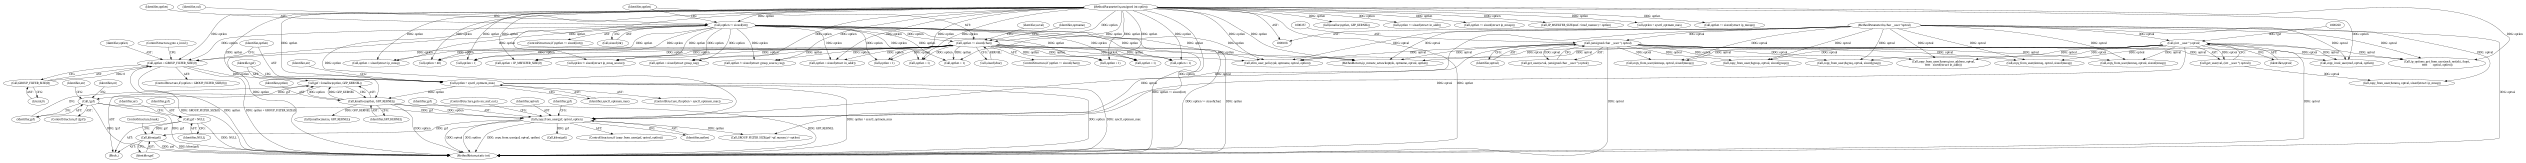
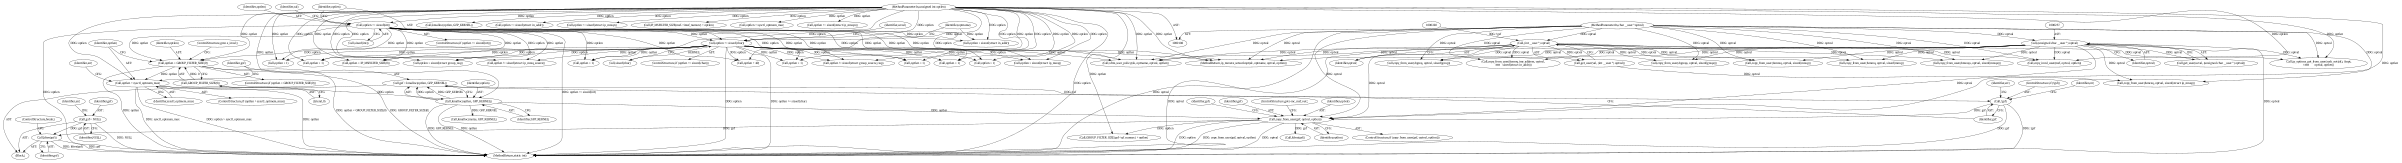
  digraph {
    fontname="PT Serif"
    node [fontname="PT Serif"]
    edge [fontname="PT Serif"]
    n1 [label="(Call,kfree(gsf))"]
    n2 [label="(Identifier,gsf)"]
    n3 [label="(Block,)"]
    n4 [label="(MethodReturn,static int)"]
    n5 [label="(Call,copy_from_user(gsf, optval, optlen))"]
    n6 [label="(Call,kfree(gsf))"]
    n7 [label="(ControlStructure,if (copy_from_user(gsf, optval, optlen)))"]
    n8 [label="(Identifier,optlen)"]
    n9 [label="(Call,GROUP_FILTER_SIZE(gsf->gf_numsrc) > optlen)"]
    n10 [label="(Call,!gsf)"]
    n11 [label="(ControlStructure,if (!gsf))"]
    n12 [label="(Identifier,gsf)"]
    n13 [label="(Call,gsf = kmalloc(optlen, GFP_KERNEL))"]
    n14 [label="(Call,kmalloc(optlen, GFP_KERNEL))"]
    n15 [label="(Call,kmalloc(msize, GFP_KERNEL))"]
    n16 [label="(Identifier,GFP_KERNEL)"]
    n17 [label="(Call,optlen > sysctl_optmem_max)"]
    n18 [label="(Identifier,sysctl_optmem_max)"]
    n19 [label="(ControlStructure,if (optlen > sysctl_optmem_max))"]
    n20 [label="(Call,optlen < GROUP_FILTER_SIZE(0))"]
    n21 [label="(Call,GROUP_FILTER_SIZE(0))"]
    n22 [label="(ControlStructure,if (optlen < GROUP_FILTER_SIZE(0)))"]
    n23 [label="(Literal,0)"]
    n24 [label="(Call,optlen >= sizeof(char))"]
    n25 [label="(Call,optlen != sizeof(struct ip_mreq_source))"]
    n26 [label="(Call,optlen < 1)"]
    n27 [label="(Call,optlen > 40)"]
    n28 [label="(Call,optlen < IP_MSFILTER_SIZE(0))"]
    n29 [label="(Call,optlen < sizeof(struct group_req))"]
    n30 [label="(Call,optlen < 1)"]
    n31 [label="(Call,xfrm_user_policy(sk, optname, optval, optlen))"]
    n32 [label="(Call,optlen < sizeof(struct ip_mreq))"]
    n33 [label="(Call,optlen < 1)"]
    n34 [label="(Call,optlen != sizeof(struct group_source_req))"]
    n35 [label="(Call,optlen < sizeof(struct in_addr))"]
    n36 [label="(MethodReturn,ip_mroute_setsockopt(sk, optname, optval, optlen))"]
    n37 [label="(Call,optlen < 1)"]
    n38 [label="(Call,sizeof(char))"]
    n39 [label="(Call,optlen < 1)"]
    n40 [label="(Call,optlen < 1)"]
    n41 [label="(Call,optlen < 1)"]
    n42 [label="(ControlStructure,if (optlen >= sizeof(char)))"]
    n43 [label="(Call,optlen >= sizeof(int))"]
    n44 [label="(ControlStructure,if (optlen >= sizeof(int)))"]
    n45 [label="(Call,sizeof(int))"]
    n46 [label="(MethodParameterIn,unsigned int optlen)"]
    n47 [label="(Call,kmalloc(optlen, GFP_KERNEL))"]
    n48 [label="(Call,copy_inval_user(msf, optval, optlen))"]
    n49 [label="(Call,optlen >= sizeof(struct in_addr))"]
    n50 [label="(Call,optlen >= sizeof(struct ip_mreqn))"]
    n51 [label="(Call,ip_options_get_from_user(sock_net(sk), &opt,\n \t\t\t\t\t       optval, optlen))"]
    n52 [label="(Call,IP_MSFILTER_SIZE(msf->imsf_numsrc) > optlen)"]
    n53 [label="(Call,optlen > sysctl_optmem_max)"]
    n54 [label="(Call,optlen >= sizeof(struct ip_mreqn))"]
    1000108
    n56 [label="(Call,(int __user *) optval)"]
    n57 [label="(Call,copy_from_user(&mreqs, optval, sizeof(mreqs)))"]
    n58 [label="(Call,copy_from_user(&greqs, optval, sizeof(greqs)))"]
    n59 [label="(Identifier,optval)"]
    n60 [label="(Call,copy_from_user(&greq, optval, sizeof(greq)))"]
    n61 [label="(Call,copy_from_user(&mreq.imr_address, optval,\n\t\t\t\t\t   sizeof(struct in_addr)))"]
    n62 [label="(Call,copy_from_user(&mreq, optval, sizeof(mreq)))"]
    n63 [label="(Call,get_user(val, (int __user *) optval))"]
    n64 [label="(Call,copy_from_user(&mreq, optval, sizeof(mreq)))"]
    n65 [label="(Call,copy_from_user(&mreq, optval, sizeof(struct ip_mreq)))"]
    n66 [label="(MethodParameterIn,char __user *optval)"]
    n67 [label="(Call,(unsigned char __user *) optval)"]
    n68 [label="(Identifier,optval)"]
    n69 [label="(Call,get_user(ucval, (unsigned char __user *) optval))"]
    n70 [label="(Call,gsf = NULL)"]
    n71 [label="(Identifier,NULL)"]
    n72 [label="(Identifier,gsf)"]
    n73 [label="(Identifier,ucval)"]
    n74 [label="(Identifier,err)"]
    n75 [label="(Identifier,optlen)"]
    n76 [label="(Identifier,err)"]
    n77 [label="(Identifier,val)"]
    n78 [label="(Identifier,optlen)"]
    n79 [label="(ControlStructure,goto e_inval;)"]
    n80 [label="(Identifier,optlen)"]
    n81 [label="(Identifier,optlen)"]
    n82 [label="(Identifier,optname)"]
    n83 [label="(ControlStructure,break;)"]
    n84 [label="(Identifier,gsf)"]
    n85 [label="(Identifier,optlen)"]
    n86 [label="(Identifier,err)"]
    n87 [label="(Identifier,gsf)"]
    n88 [label="(ControlStructure,goto mc_msf_out;)"]
    n89 [label="(Identifier,optval)"]
    n90 [label="(Identifier,err)"]
    n91 [label="(Identifier,gsf)"]
    1000220
    1000237
    n1 -> n2 [label="CFG: "]
    n1 -> n3 [label="AST: "]
    n1 -> n4 [label="DDG: gsf"]
    n1 -> n4 [label="DDG: kfree(gsf)"]
    n2 -> n1 [label="AST: "]
    n5 -> n1 [label="DDG: gsf"]
    n5 -> n4 [label="DDG: optlen"]
    n5 -> n4 [label="DDG: copy_from_user(gsf, optval, optlen)"]
    n5 -> n4 [label="DDG: optval"]
    n5 -> n6 [label="DDG: gsf"]
    n5 -> n7 [label="AST: "]
    n5 -> n8 [label="CFG: "]
    n5 -> n9 [label="DDG: optlen"]
    n8 -> n5 [label="AST: "]
    n10 -> n4 [label="DDG: !gsf"]
    n10 -> n4 [label="DDG: gsf"]
    n10 -> n5 [label="DDG: gsf"]
-   n10 -> n11 [label="AST: "]
+   n11 -> n10 [label="AST: "]
    n10 -> n12 [label="CFG: "]
    n12 -> n10 [label="AST: "]
    n12 -> n13 [label="CFG: "]
    n13 -> n3 [label="AST: "]
    n13 -> n10 [label="DDG: gsf"]
    n13 -> n14 [label="CFG: "]
    n14 -> n4 [label="DDG: GFP_KERNEL"]
    n14 -> n4 [label="DDG: optlen"]
    n14 -> n5 [label="DDG: optlen"]
    n14 -> n13 [label="AST: "]
    n14 -> n13 [label="DDG: optlen"]
    n14 -> n13 [label="DDG: GFP_KERNEL"]
    n14 -> n15 [label="DDG: GFP_KERNEL"]
    n14 -> n16 [label="CFG: "]
    n16 -> n14 [label="AST: "]
    n17 -> n4 [label="DDG: sysctl_optmem_max"]
    n17 -> n4 [label="DDG: optlen > sysctl_optmem_max"]
    n17 -> n4 [label="DDG: optlen"]
    n17 -> n14 [label="DDG: optlen"]
    n17 -> n18 [label="CFG: "]
    n17 -> n19 [label="AST: "]
    n18 -> n17 [label="AST: "]
    n20 -> n4 [label="DDG: GROUP_FILTER_SIZE(0)"]
    n20 -> n4 [label="DDG: optlen"]
    n20 -> n4 [label="DDG: optlen < GROUP_FILTER_SIZE(0)"]
    n20 -> n17 [label="DDG: optlen"]
    n20 -> n21 [label="CFG: "]
    n20 -> n22 [label="AST: "]
    n21 -> n20 [label="AST: "]
    n21 -> n20 [label="DDG: 0"]
    n21 -> n23 [label="CFG: "]
    n23 -> n21 [label="AST: "]
    n24 -> n4 [label="DDG: optlen >= sizeof(char)"]
    n24 -> n4 [label="DDG: optlen"]
    n24 -> n20 [label="DDG: optlen"]
    n24 -> n25 [label="DDG: optlen"]
    n24 -> n26 [label="DDG: optlen"]
    n24 -> n27 [label="DDG: optlen"]
    n24 -> n28 [label="DDG: optlen"]
    n24 -> n29 [label="DDG: optlen"]
    n24 -> n30 [label="DDG: optlen"]
    n24 -> n31 [label="DDG: optlen"]
    n24 -> n32 [label="DDG: optlen"]
    n24 -> n33 [label="DDG: optlen"]
    n24 -> n34 [label="DDG: optlen"]
-   n24 -> n35 [label="DDG: optlen"]
+   n82 -> n35 [label="DDG: optlen"]
    n24 -> n36 [label="DDG: optlen"]
    n24 -> n37 [label="DDG: optlen"]
    n24 -> n38 [label="CFG: "]
    n24 -> n39 [label="DDG: optlen"]
    n24 -> n40 [label="DDG: optlen"]
    n24 -> n41 [label="DDG: optlen"]
    n24 -> n42 [label="AST: "]
    n38 -> n24 [label="KERNEL: "]
    n43 -> n4 [label="DDG: optlen"]
    n43 -> n4 [label="DDG: optlen >= sizeof(int)"]
    n43 -> n20 [label="DDG: optlen"]
    n43 -> n24 [label="DDG: optlen"]
    n43 -> n25 [label="DDG: optlen"]
    n43 -> n26 [label="DDG: optlen"]
    n43 -> n27 [label="DDG: optlen"]
    n43 -> n28 [label="DDG: optlen"]
    n43 -> n29 [label="DDG: optlen"]
    n43 -> n30 [label="DDG: optlen"]
    n43 -> n31 [label="DDG: optlen"]
    n43 -> n32 [label="DDG: optlen"]
    n43 -> n33 [label="DDG: optlen"]
    n43 -> n34 [label="DDG: optlen"]
    n43 -> n35 [label="DDG: optlen"]
    n43 -> n36 [label="DDG: optlen"]
    n43 -> n37 [label="DDG: optlen"]
    n43 -> n39 [label="DDG: optlen"]
    n43 -> n40 [label="DDG: optlen"]
    n43 -> n41 [label="DDG: optlen"]
    n43 -> n44 [label="AST: "]
    n43 -> n45 [label="CFG: "]
    n45 -> n43 [label="AST: "]
    n46 -> n4 [label="DDG: optlen"]
    n46 -> n5 [label="DDG: optlen"]
    n46 -> n9 [label="DDG: optlen"]
    n46 -> n14 [label="DDG: optlen"]
    n46 -> n17 [label="DDG: optlen"]
    n46 -> n20 [label="DDG: optlen"]
    n46 -> n24 [label="DDG: optlen"]
    n46 -> n25 [label="DDG: optlen"]
    n46 -> n26 [label="DDG: optlen"]
    n46 -> n27 [label="DDG: optlen"]
    n46 -> n28 [label="DDG: optlen"]
    n46 -> n29 [label="DDG: optlen"]
    n46 -> n30 [label="DDG: optlen"]
    n46 -> n31 [label="DDG: optlen"]
    n46 -> n32 [label="DDG: optlen"]
    n46 -> n33 [label="DDG: optlen"]
    n46 -> n34 [label="DDG: optlen"]
    n46 -> n35 [label="DDG: optlen"]
    n46 -> n36 [label="DDG: optlen"]
    n46 -> n37 [label="DDG: optlen"]
    n46 -> n39 [label="DDG: optlen"]
    n46 -> n40 [label="DDG: optlen"]
    n46 -> n41 [label="DDG: optlen"]
    n46 -> n43 [label="DDG: optlen"]
    n46 -> n47 [label="DDG: optlen"]
    n46 -> n48 [label="DDG: optlen"]
    n46 -> n49 [label="DDG: optlen"]
    n46 -> n50 [label="DDG: optlen"]
    n46 -> n51 [label="DDG: optlen"]
    n46 -> n52 [label="DDG: optlen"]
    n46 -> n53 [label="DDG: optlen"]
    n46 -> n54 [label="DDG: optlen"]
    n46 -> 1000108 [label="AST: "]
    n56 -> n4 [label="DDG: optval"]
    n56 -> n5 [label="DDG: optval"]
    n56 -> n31 [label="DDG: optval"]
    n56 -> n36 [label="DDG: optval"]
    n56 -> n48 [label="DDG: optval"]
    n56 -> n51 [label="DDG: optval"]
    n56 -> n57 [label="DDG: optval"]
    n56 -> n58 [label="DDG: optval"]
    n56 -> n59 [label="CFG: "]
    n56 -> n60 [label="DDG: optval"]
    n56 -> n61 [label="DDG: optval"]
    n56 -> n62 [label="DDG: optval"]
    n56 -> n63 [label="AST: "]
    n56 -> n63 [label="DDG: optval"]
    n56 -> n64 [label="DDG: optval"]
    n59 -> n56 [label="AST: "]
    n63 -> n56 [label="CFG: "]
    n63 -> n65 [label="DDG: optval"]
    n66 -> n4 [label="DDG: optval"]
    n66 -> n5 [label="DDG: optval"]
    n66 -> n31 [label="DDG: optval"]
    n66 -> n36 [label="DDG: optval"]
    n66 -> n48 [label="DDG: optval"]
    n66 -> n51 [label="DDG: optval"]
    n66 -> 1000108 [label="AST: "]
    n66 -> n56 [label="DDG: optval"]
    n66 -> n57 [label="DDG: optval"]
    n66 -> n58 [label="DDG: optval"]
    n66 -> n60 [label="DDG: optval"]
    n66 -> n61 [label="DDG: optval"]
    n66 -> n62 [label="DDG: optval"]
    n66 -> n64 [label="DDG: optval"]
    n66 -> n65 [label="DDG: optval"]
    n66 -> n67 [label="DDG: optval"]
    n67 -> n4 [label="DDG: optval"]
    n67 -> n5 [label="DDG: optval"]
    n67 -> n31 [label="DDG: optval"]
    n67 -> n36 [label="DDG: optval"]
    n67 -> n48 [label="DDG: optval"]
    n67 -> n51 [label="DDG: optval"]
    n67 -> n57 [label="DDG: optval"]
    n67 -> n58 [label="DDG: optval"]
    n67 -> n60 [label="DDG: optval"]
    n67 -> n61 [label="DDG: optval"]
    n67 -> n62 [label="DDG: optval"]
    n67 -> n64 [label="DDG: optval"]
+   n67 -> n65 [label="DDG: optval"]
    n67 -> n68 [label="CFG: "]
    n67 -> n69 [label="AST: "]
    n67 -> n69 [label="DDG: optval"]
    n68 -> n67 [label="AST: "]
    n69 -> n67 [label="CFG: "]
    n70 -> n1 [label="DDG: gsf"]
    n70 -> n3 [label="AST: "]
    n70 -> n4 [label="DDG: NULL"]
    n70 -> n71 [label="CFG: "]
    n71 -> n70 [label="AST: "]
    n72 -> n5 [label="AST: "]
    n73 -> n24 [label="CFG: "]
    n74 -> n17 [label="CFG: "]
    n75 -> n20 [label="AST: "]
    n76 -> n70 [label="CFG: "]
    n77 -> n43 [label="CFG: "]
    n78 -> n14 [label="AST: "]
    n79 -> n20 [label="CFG: "]
    n80 -> n43 [label="AST: "]
    n81 -> n17 [label="AST: "]
    n81 -> n20 [label="CFG: "]
    n82 -> n24 [label="CFG: "]
    n83 -> n1 [label="CFG: "]
    n84 -> n70 [label="AST: "]
    n85 -> n24 [label="AST: "]
    n85 -> n43 [label="CFG: "]
    n86 -> n10 [label="CFG: "]
    n87 -> n13 [label="AST: "]
    n87 -> n17 [label="CFG: "]
    n88 -> n5 [label="CFG: "]
    n89 -> n5 [label="AST: "]
    n90 -> n10 [label="CFG: "]
    n91 -> n5 [label="CFG: "]
    1000220 -> n56 [label="DDG: !gsf"]
    1000237 -> n67 [label="AST: "]
  }
